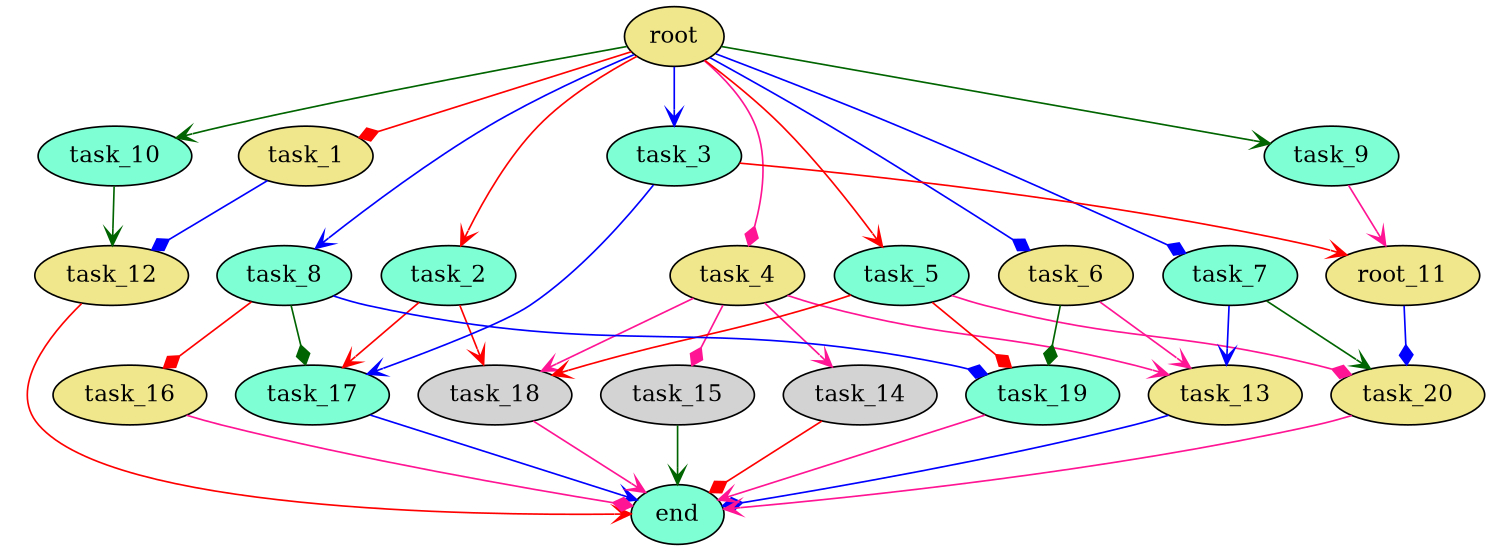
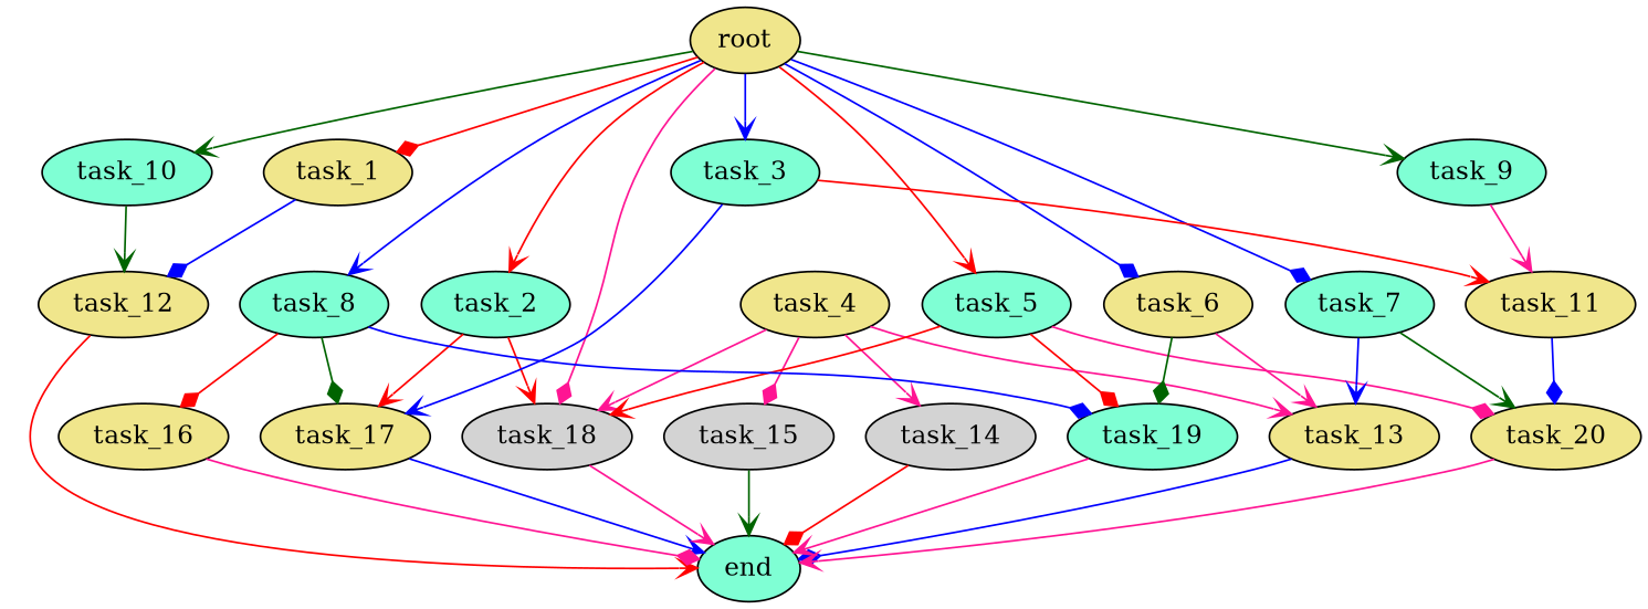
  digraph {
    node [fillcolor=khaki style=filled]
    edge [arrowhead=vee color=deeppink]
    root
    task_1
    task_2 [fillcolor=aquamarine]
    task_3 [fillcolor=aquamarine]
    task_4
    task_5 [fillcolor=aquamarine]
    task_6
    task_7 [fillcolor=aquamarine]
    task_8 [fillcolor=aquamarine]
    task_9 [fillcolor=aquamarine]
    task_10 [fillcolor=aquamarine]
    task_12
-   task_17 [fillcolor=aquamarine]
+   task_17
    task_18 [fillcolor=lightgrey]
-   task_11 [label=root_11]
+   task_11
    task_13
    task_14 [fillcolor=lightgrey]
    task_15 [fillcolor=lightgrey]
    task_19 [fillcolor=aquamarine]
    task_20
    task_16
    end [fillcolor=aquamarine]
    root -> task_1 [arrowhead=diamond color=red]
    root -> task_2 [color=red]
    root -> task_3 [color=blue]
-   root -> task_4 [arrowhead=diamond]
+   root -> task_18 [arrowhead=diamond]
    root -> task_5 [color=red]
    root -> task_6 [arrowhead=diamond color=blue]
    root -> task_7 [arrowhead=diamond color=blue]
    root -> task_8 [color=blue]
    root -> task_9 [color=darkgreen]
    root -> task_10 [color=darkgreen]
    task_1 -> task_12 [arrowhead=diamond color=blue]
    task_2 -> task_17 [color=red]
    task_2 -> task_18 [color=red]
    task_3 -> task_17 [color=blue]
    task_3 -> task_11 [color=red]
    task_4 -> task_18
    task_4 -> task_13
    task_4 -> task_14
    task_4 -> task_15 [arrowhead=diamond]
    task_5 -> task_18 [color=red]
    task_5 -> task_19 [arrowhead=diamond color=red]
    task_5 -> task_20 [arrowhead=diamond]
    task_6 -> task_13
    task_6 -> task_19 [arrowhead=diamond color=darkgreen]
    task_7 -> task_13 [color=blue]
    task_7 -> task_20 [color=darkgreen]
    task_8 -> task_17 [arrowhead=diamond color=darkgreen]
    task_8 -> task_19 [arrowhead=diamond color=blue]
    task_8 -> task_16 [arrowhead=diamond color=red]
    task_9 -> task_11
    task_10 -> task_12 [color=darkgreen]
    task_12 -> end [color=red]
    task_17 -> end [color=blue]
    task_18 -> end
    task_11 -> task_20 [arrowhead=diamond color=blue]
    task_13 -> end [arrowhead=diamond color=blue]
    task_14 -> end [arrowhead=diamond color=red]
    task_15 -> end [color=darkgreen]
    task_19 -> end
    task_20 -> end
    task_16 -> end [arrowhead=diamond]
  }
